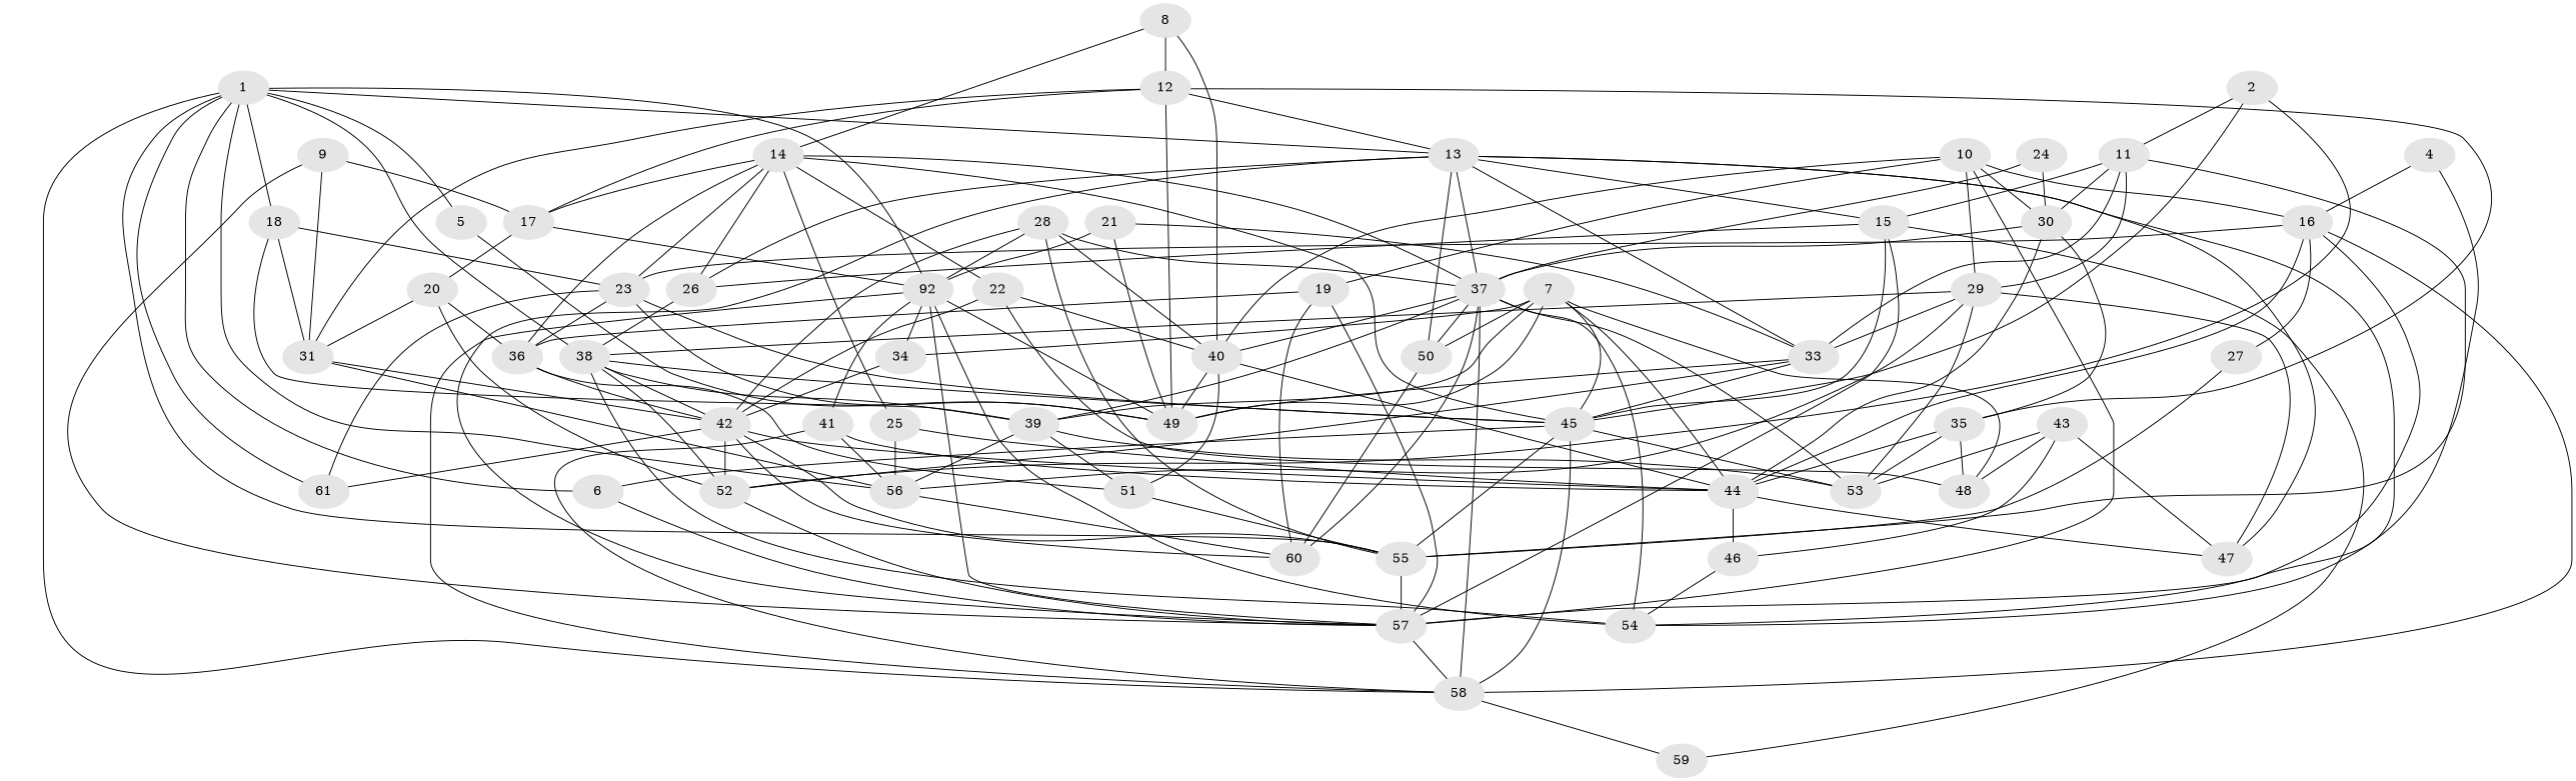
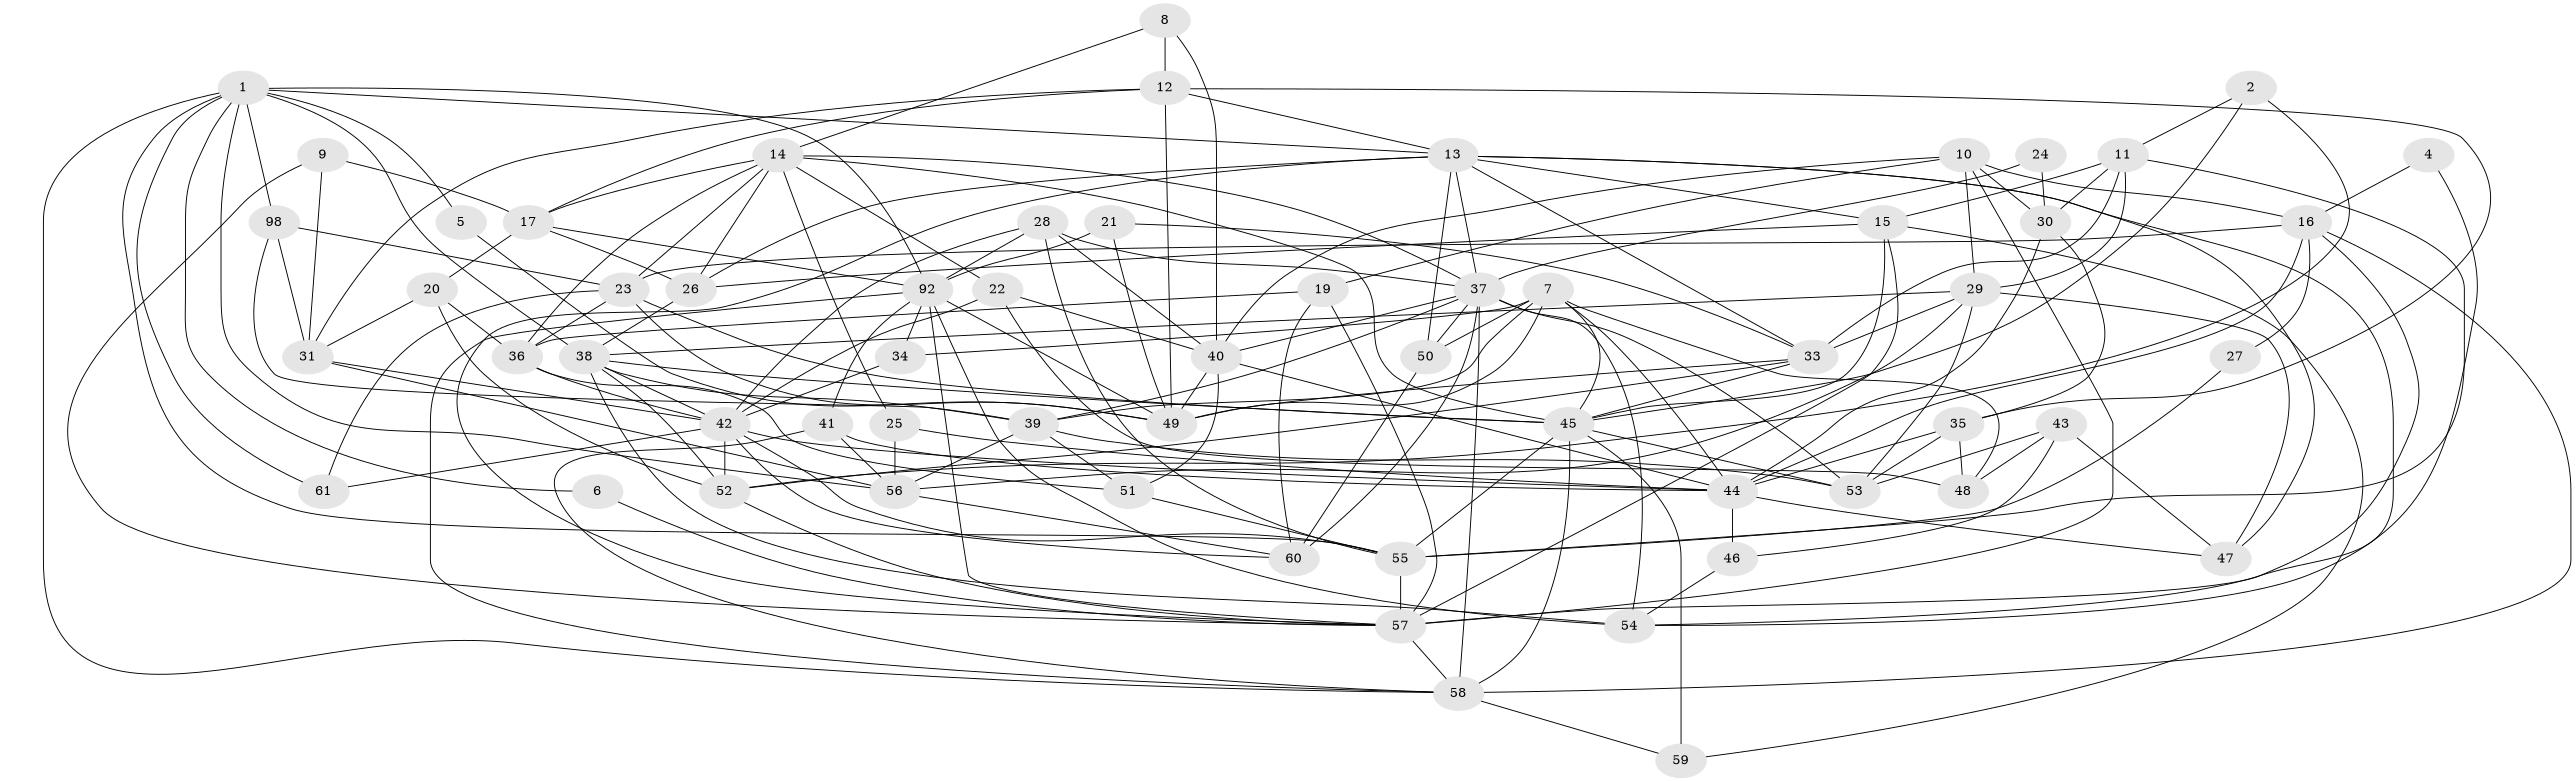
  graph {
    node [color=gray90 style=filled]
    edge [weight=1.0]
    1
    5
    6
    13
-   18
+   18 [label=98]
    n6 [label=92]
    38
    55
    56
    58
    61
    49
    57
    54
    50
    15
    33
    26
    37
    47
    39
    31
    23
    34
    41
    45
    52
    42
    60
    59
    2
    11
    29
    30
    53
    44
    46
    4
    16
    27
    7
    48
    51
    8
    12
    14
    40
    17
    35
    22
    25
    36
    9
    20
    10
    19
    21
    24
    28
    43
    1 -- 5
    1 -- 6
    1 -- 13
    1 -- 18
    1 -- n6
    1 -- 38
    1 -- 55
    1 -- 56
    1 -- 58
    1 -- 61
    5 -- 49
    6 -- 57
    13 -- 57
    13 -- 54
    13 -- 50
    13 -- 15
    13 -- 33
    13 -- 26
    13 -- 37
    13 -- 47
    18 -- 39
    18 -- 31
    18 -- 23
    n6 -- 58
    n6 -- 49
    n6 -- 57
    n6 -- 54
    n6 -- 34
    n6 -- 41
    38 -- 54
    38 -- 39
    38 -- 45
    38 -- 52
    38 -- 42
    55 -- 57
    56 -- 60
    58 -- 59
    57 -- 58
    50 -- 60
    15 -- 57
    15 -- 26
    15 -- 45
    15 -- 59
    33 -- 49
    33 -- 45
    33 -- 52
    26 -- 38
    37 -- 58
    37 -- 54
    37 -- 50
    37 -- 39
    37 -- 60
    37 -- 53
    37 -- 40
    39 -- 56
    39 -- 53
    39 -- 51
    31 -- 56
    31 -- 42
    23 -- 61
    23 -- 49
    23 -- 45
    23 -- 36
    34 -- 42 [weight=2.0]
    41 -- 56
    41 -- 58
    41 -- 44
    45 -- 55
    45 -- 58
-   45 -- 6
+   45 -- 59
    45 -- 53
    52 -- 57
    42 -- 55
    42 -- 61
    42 -- 52 [weight=2.0]
    42 -- 60
    42 -- 44 [weight=2.0]
    2 -- 45
    2 -- 52
    2 -- 11
    11 -- 55
    11 -- 15
    11 -- 33
    11 -- 29
    11 -- 30
    29 -- 38
    29 -- 56
    29 -- 33
    29 -- 47
    29 -- 53
-   30 -- 37
    30 -- 44
    30 -- 35
    44 -- 47
    44 -- 46
    46 -- 54
    4 -- 54
    4 -- 16
    16 -- 58
    16 -- 57
    16 -- 23
    16 -- 44
    16 -- 27
    27 -- 55
    7 -- 49
    7 -- 50
    7 -- 39
    7 -- 34
    7 -- 45
    7 -- 44
    7 -- 48
    51 -- 55
    8 -- 12
    8 -- 14
    8 -- 40
    12 -- 13
    12 -- 49
    12 -- 31
    12 -- 17
    12 -- 35
    14 -- 26
    14 -- 37
    14 -- 23
    14 -- 45
    14 -- 17
    14 -- 22
    14 -- 25
    14 -- 36
    40 -- 49
    40 -- 44
    40 -- 51
    17 -- n6
+   17 -- 26
    17 -- 20
    35 -- 53
    35 -- 44
    35 -- 48
    22 -- 42
    22 -- 48
    22 -- 40
    25 -- 56
    25 -- 44
    36 -- 42
    36 -- 51
    9 -- 57
    9 -- 31
    9 -- 17
    20 -- 31
    20 -- 52
    20 -- 36
    10 -- 57
    10 -- 29
    10 -- 30
    10 -- 16
    10 -- 40
    10 -- 19
    19 -- 57
    19 -- 60
    19 -- 36
    21 -- n6
    21 -- 49
    21 -- 33
    24 -- 37
    24 -- 30
    28 -- n6
    28 -- 55
    28 -- 37
    28 -- 42
    28 -- 40
    43 -- 47
    43 -- 53
    43 -- 46
    43 -- 48
  }
